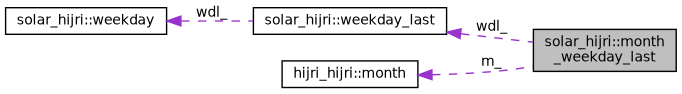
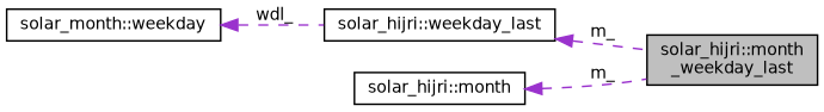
  digraph {
    rankdir=LR
    node [color=black fillcolor=white fontname=Helvetica fontsize=10 shape=record style=filled]
    edge [color=darkorchid3 dir=back fontname=Helvetica fontsize=10 labelfontname=Helvetica labelfontsize=10 style=dashed]
    n1 [fillcolor=grey75 fontcolor=black height=0.2 label="solar_hijri::month\l_weekday_last" width=0.4]
    n2 [height=0.2 label="solar_hijri::weekday_last" width=0.4]
-   n3 [height=0.2 label="solar_hijri::weekday" width=0.4]
-   n4 [height=0.2 label="hijri_hijri::month" width=0.4]
-   n2 -> n1 [label=" wdl_"]
+   n3 [height=0.2 label="solar_month::weekday" width=0.4]
+   n4 [height=0.2 label="solar_hijri::month" width=0.4]
+   n2 -> n1 [label=" m_"]
    n3 -> n2 [label=" wdl_"]
    n4 -> n1 [label=" m_"]
  }
